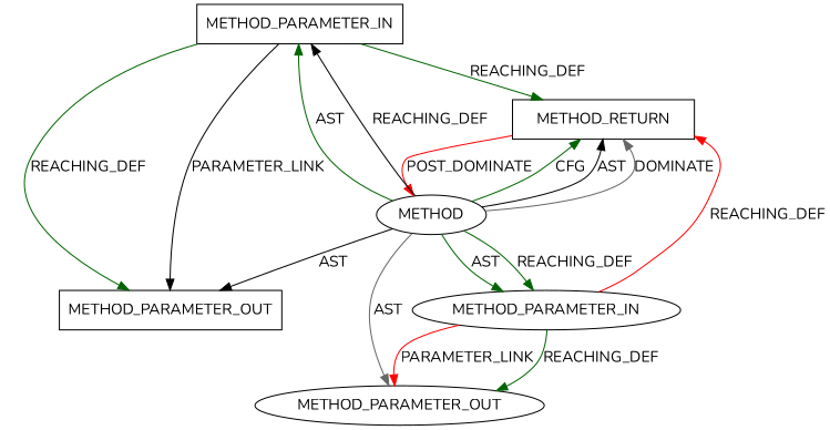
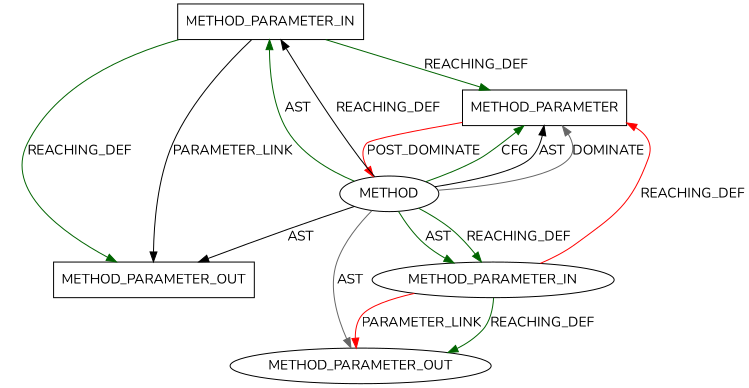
  digraph {
    fontname=Nunito
    node [CODE=p1 EVALUATION_STRATEGY=BY_VALUE IS_VARIADIC=false NAME=p1 ORDER=2 TYPE_FULL_NAME=ANY fontname=Nunito shape=box]
    edge [color=darkgreen fontname=Nunito]
    n1 [INDEX=1 ORDER=1 label=METHOD_PARAMETER_IN]
-   n2 [CODE=RET label=METHOD_RETURN IS_VARIADIC="" NAME=""]
+   n2 [CODE=RET label=METHOD_PARAMETER IS_VARIADIC="" NAME=""]
    n3 [INDEX=1 ORDER=1 label=METHOD_PARAMETER_OUT]
    n4 [AST_PARENT_FULL_NAME="<global>" AST_PARENT_TYPE=NAMESPACE_BLOCK CODE="<empty>" FILENAME="<empty>" FULL_NAME=BN_set_flags IS_EXTERNAL=true NAME=BN_set_flags ORDER=0 label=METHOD shape=ellipse EVALUATION_STRATEGY="" IS_VARIADIC="" TYPE_FULL_NAME=""]
    n5 [CODE=p2 INDEX=2 NAME=p2 label=METHOD_PARAMETER_IN shape=ellipse]
    n6 [CODE=p2 INDEX=2 NAME=p2 label=METHOD_PARAMETER_OUT shape=ellipse]
    n1 -> n2 [VARIABLE=p1 label=REACHING_DEF]
    n1 -> n3 [VARIABLE=p1 label=REACHING_DEF]
    n1 -> n3 [color=black label=PARAMETER_LINK]
    n2 -> n4 [color=red label=POST_DOMINATE]
    n4 -> n1 [label=AST]
    n4 -> n1 [color=black label=REACHING_DEF]
    n4 -> n2 [label=CFG]
    n4 -> n2 [color=black label=AST]
    n4 -> n2 [color=gray40 label=DOMINATE]
    n4 -> n3 [color=black label=AST]
    n4 -> n5 [label=AST]
    n4 -> n5 [label=REACHING_DEF]
    n4 -> n6 [color=gray40 label=AST]
    n5 -> n2 [VARIABLE=p2 color=red label=REACHING_DEF]
    n5 -> n6 [color=red label=PARAMETER_LINK]
    n5 -> n6 [VARIABLE=p2 label=REACHING_DEF]
  }
